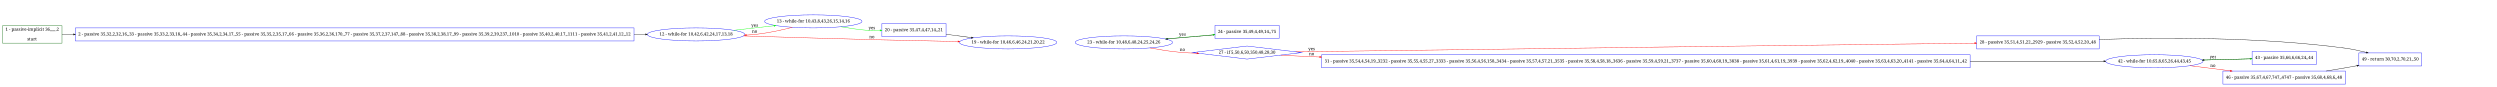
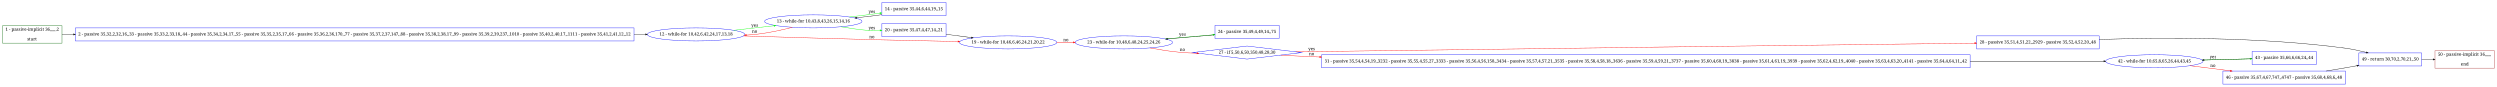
  digraph {
    bgcolor=white
    compound=true
    fillcolor="#FFFFCC"
    fontname="Noto Serif"
    fontsize=12
    pack=true
    packmode=clust
    rankdir=LR
    style="rounded,filled"
    node [color="#0000ff" compound=true fillcolor="#ffffff" fixedsize=false fontname="Noto Serif" fontsize=12 node_initialized=no shape=box style=filled]
    edge [arrowhead=normal arrowsize=0.5 arrowtail=none color="#000000" compound=true dir=forward fontcolor=black fontname="Noto Serif" fontsize=12]
    n1 [label="2 - passive 35,32,2,32,16,,33 - passive 35,33,2,33,18,,44 - passive 35,34,2,34,17,,55 - passive 35,35,2,35,17,,66 - passive 35,36,2,36,170,,77 - passive 35,37,2,37,147,,88 - passive 35,38,2,38,17,,99 - passive 35,39,2,39,237,,1010 - passive 35,40,2,40,17,,1111 - passive 35,41,2,41,12,,12"]
    n2 [label="12 - while-for 10,42,6,42,24,17,13,18" shape=oval]
    n3 [label="13 - while-for 10,43,8,43,26,15,14,16" shape=oval]
    n4 [label="19 - while-for 10,46,6,46,24,21,20,22" shape=oval]
    n5 [color="#006400" label="1 - passive-implicit 36,,,,,,2\n\nstart"]
+   n6 [label="14 - passive 35,44,6,44,19,,15"]
    n7 [label="20 - passive 35,47,4,47,14,,21"]
    n8 [label="23 - while-for 10,48,6,48,24,25,24,26" shape=oval]
    n9 [label="24 - passive 35,49,4,49,14,,75"]
    n10 [label="27 - if 5,50,6,50,350,48,28,30" shape=diamond]
    n11 [label="28 - passive 35,51,4,51,22,,2929 - passive 35,52,4,52,20,,48"]
    n12 [label="31 - passive 35,54,4,54,19,,3232 - passive 35,55,4,55,27,,3333 - passive 35,56,4,56,158,,3434 - passive 35,57,4,57,21,,3535 - passive 35,58,4,58,18,,3636 - passive 35,59,4,59,21,,3737 - passive 35,60,4,60,19,,3838 - passive 35,61,4,61,19,,3939 - passive 35,62,4,62,19,,4040 - passive 35,63,4,63,20,,4141 - passive 35,64,4,64,11,,42"]
    n13 [label="49 - return 30,70,2,70,21,,50"]
    n14 [label="42 - while-for 10,65,8,65,26,44,43,45" shape=oval]
+   n15 [color="#a52a2a" label="50 - passive-implicit 36,,,,,,\n\nend"]
    n16 [label="43 - passive 35,66,6,66,24,,44"]
    n17 [label="46 - passive 35,67,4,67,747,,4747 - passive 35,68,4,68,6,,48"]
    n1 -> n2
    n2 -> n3 [color="#00ff00" label=yes]
    n2 -> n4 [color="#ff0000" label=no]
    n3 -> n2 [color="#ff0000" label=no]
+   n3 -> n6 [color="#00ff00" label=yes]
    n3 -> n7 [color="#00ff00" label=yes]
+   n4 -> n8 [color="#ff0000" label=no]
    n5 -> n1
+   n6 -> n3
    n7 -> n4
    n8 -> n9 [color="#00ff00" label=yes]
    n8 -> n10 [color="#ff0000" label=no]
    n9 -> n8
    n10 -> n11 [color="#ff0000" label=yes]
    n10 -> n12 [color="#ff0000" label=no]
    n11 -> n13
    n12 -> n14
+   n13 -> n15
    n14 -> n16 [color="#00ff00" label=yes]
    n14 -> n17 [color="#ff0000" label=no]
    n16 -> n14
    n17 -> n13
  }
